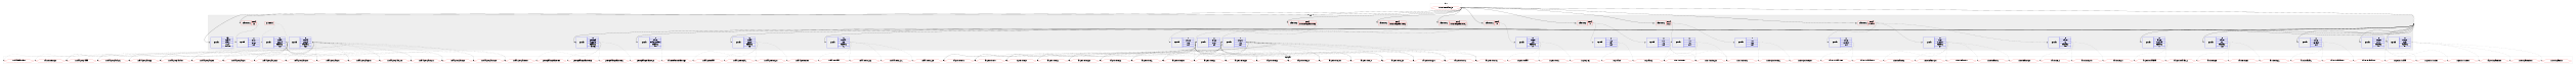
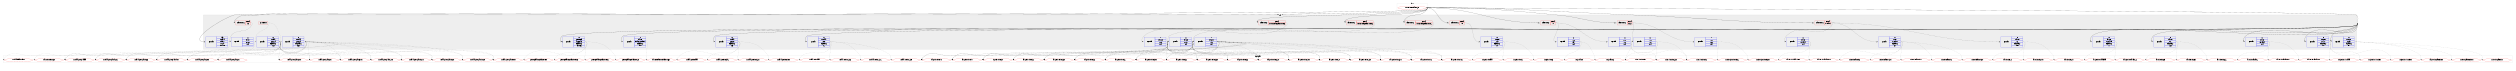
  digraph {
    compound=true
    concentrate=true
    fontname=Helvetica
    fontsize=10
    newrank=true
    rankdir=TB
    ranksep=1.5
    node [color=red fontname=Helvetica fontsize=10]
    edge [arrowhead=vee headport=w style=dotted tailport=e weight=100]
    n1 [label="sys-libs/libblockdev-2.14-r1" width=4]
    n2 [color=blue label=<<TABLE BORDER="0" CELLBORDER="1" CELLSPACING="0" CELLPADDING="4" WIDTH="220"><TR><TD ROWSPAN="6" CELLPADDING="30">pack_dep</TD></TR><TR><TD WIDTH="110">no</TD></TR><TR><TD>sys-devel</TD></TR><TR><TD>automake</TD></TR><TR><TD>greaterequal</TD></TR><TR><TD>1.16.1</TD></TR></TABLE>> shape=none]
    n3 [color=blue label=<<TABLE BORDER="0" CELLBORDER="1" CELLSPACING="0" CELLPADDING="4" WIDTH="220"><TR><TD ROWSPAN="6" CELLPADDING="30">pack_dep</TD></TR><TR><TD WIDTH="110">no</TD></TR><TR><TD>sys-devel</TD></TR><TR><TD>automake</TD></TR><TR><TD>greaterequal</TD></TR><TR><TD>1.15.1</TD></TR></TABLE>> shape=none]
    n4 [label=<<TABLE BORDER="0" CELLBORDER="1" CELLSPACING="0" CELLPADDING="4"><TR><TD CELLPADDING="10">any_of_group</TD></TR></TABLE>> shape=none]
    n5 [color=blue label=<<TABLE BORDER="0" CELLBORDER="1" CELLSPACING="0" CELLPADDING="4" WIDTH="220"><TR><TD ROWSPAN="6" CELLPADDING="30">pack_dep</TD></TR><TR><TD WIDTH="110">weak</TD></TR><TR><TD>sys-devel</TD></TR><TR><TD>gettext</TD></TR><TR><TD>smaller</TD></TR><TR><TD>0.18.1.1-r3</TD></TR></TABLE>> shape=none]
    n6 [color=blue label=<<TABLE BORDER="0" CELLBORDER="1" CELLSPACING="0" CELLPADDING="4" WIDTH="220"><TR><TD ROWSPAN="6" CELLPADDING="30">pack_dep</TD></TR><TR><TD WIDTH="110">no</TD></TR><TR><TD>dev-util</TD></TR><TR><TD>gtk-doc</TD></TR><TR><TD>none</TD></TR><TR><TD></TD></TR></TABLE>> shape=none]
    n7 [label=<<TABLE BORDER="0" CELLBORDER="1" CELLSPACING="0" CELLPADDING="4"><TR><TD ROWSPAN="3" CELLPADDING="10">use_conditional</TD></TR><TR><TD>positive</TD></TR><TR><TD>doc</TD></TR></TABLE>> shape=none]
    n8 [color=blue label=<<TABLE BORDER="0" CELLBORDER="1" CELLSPACING="0" CELLPADDING="4" WIDTH="220"><TR><TD ROWSPAN="6" CELLPADDING="30">pack_dep</TD></TR><TR><TD WIDTH="110">no</TD></TR><TR><TD>app-portage</TD></TR><TR><TD>elt-patches</TD></TR><TR><TD>greaterequal</TD></TR><TR><TD>20170815</TD></TR></TABLE>> shape=none]
    n9 [color=blue label=<<TABLE BORDER="0" CELLBORDER="1" CELLSPACING="0" CELLPADDING="4" WIDTH="220"><TR><TD ROWSPAN="6" CELLPADDING="30">pack_dep</TD></TR><TR><TD WIDTH="110">no</TD></TR><TR><TD>dev-libs</TD></TR><TR><TD>gobject-introspection</TD></TR><TR><TD>greaterequal</TD></TR><TR><TD>1.3.0</TD></TR></TABLE>> shape=none]
    n10 [color=blue label=<<TABLE BORDER="0" CELLBORDER="1" CELLSPACING="0" CELLPADDING="4" WIDTH="220"><TR><TD ROWSPAN="6" CELLPADDING="30">pack_dep</TD></TR><TR><TD WIDTH="110">no</TD></TR><TR><TD>sys-devel</TD></TR><TR><TD>autoconf</TD></TR><TR><TD>greaterequal</TD></TR><TR><TD>2.69</TD></TR></TABLE>> shape=none]
    n11 [color=blue label=<<TABLE BORDER="0" CELLBORDER="1" CELLSPACING="0" CELLPADDING="4" WIDTH="220"><TR><TD ROWSPAN="6" CELLPADDING="30">pack_dep</TD></TR><TR><TD WIDTH="110">no</TD></TR><TR><TD>sys-devel</TD></TR><TR><TD>libtool</TD></TR><TR><TD>greaterequal</TD></TR><TR><TD>2.4</TD></TR></TABLE>> shape=none]
    n12 [color=blue label=<<TABLE BORDER="0" CELLBORDER="1" CELLSPACING="0" CELLPADDING="4" WIDTH="220"><TR><TD ROWSPAN="6" CELLPADDING="30">pack_dep</TD></TR><TR><TD WIDTH="110">no</TD></TR><TR><TD>dev-libs</TD></TR><TR><TD>nss</TD></TR><TR><TD>greaterequal</TD></TR><TR><TD>3.18.0</TD></TR></TABLE>> shape=none]
    n13 [color=blue label=<<TABLE BORDER="0" CELLBORDER="1" CELLSPACING="0" CELLPADDING="4" WIDTH="220"><TR><TD ROWSPAN="6" CELLPADDING="30">pack_dep</TD></TR><TR><TD WIDTH="110">no</TD></TR><TR><TD>dev-libs</TD></TR><TR><TD>volume_key</TD></TR><TR><TD>none</TD></TR><TR><TD></TD></TR></TABLE>> shape=none]
    n14 [color=blue label=<<TABLE BORDER="0" CELLBORDER="1" CELLSPACING="0" CELLPADDING="4" WIDTH="220"><TR><TD ROWSPAN="6" CELLPADDING="30">pack_dep</TD></TR><TR><TD WIDTH="110">no</TD></TR><TR><TD>sys-fs</TD></TR><TR><TD>cryptsetup</TD></TR><TR><TD>greaterequal</TD></TR><TR><TD>1.6.7</TD></TR></TABLE>> shape=none]
    n15 [label=<<TABLE BORDER="0" CELLBORDER="1" CELLSPACING="0" CELLPADDING="4"><TR><TD ROWSPAN="3" CELLPADDING="10">use_conditional</TD></TR><TR><TD>positive</TD></TR><TR><TD>cryptsetup</TD></TR></TABLE>> shape=none]
    n16 [color=blue label=<<TABLE BORDER="0" CELLBORDER="1" CELLSPACING="0" CELLPADDING="4" WIDTH="220"><TR><TD ROWSPAN="6" CELLPADDING="30">pack_dep</TD></TR><TR><TD WIDTH="110">no</TD></TR><TR><TD>sys-fs</TD></TR><TR><TD>dmraid</TD></TR><TR><TD>none</TD></TR><TR><TD></TD></TR></TABLE>> shape=none]
    n17 [color=blue label=<<TABLE BORDER="0" CELLBORDER="1" CELLSPACING="0" CELLPADDING="4" WIDTH="220"><TR><TD ROWSPAN="6" CELLPADDING="30">pack_dep</TD></TR><TR><TD WIDTH="110">no</TD></TR><TR><TD>sys-fs</TD></TR><TR><TD>lvm2</TD></TR><TR><TD>none</TD></TR><TR><TD></TD></TR></TABLE>> shape=none]
    n18 [label=<<TABLE BORDER="0" CELLBORDER="1" CELLSPACING="0" CELLPADDING="4"><TR><TD ROWSPAN="3" CELLPADDING="10">use_conditional</TD></TR><TR><TD>positive</TD></TR><TR><TD>dmraid</TD></TR></TABLE>> shape=none]
    n19 [color=blue label=<<TABLE BORDER="0" CELLBORDER="1" CELLSPACING="0" CELLPADDING="4" WIDTH="220"><TR><TD ROWSPAN="6" CELLPADDING="30">pack_dep</TD></TR><TR><TD WIDTH="110">no</TD></TR><TR><TD>sys-apps</TD></TR><TR><TD>kmod</TD></TR><TR><TD>greaterequal</TD></TR><TR><TD>19</TD></TR></TABLE>> shape=none]
    n20 [label=<<TABLE BORDER="0" CELLBORDER="1" CELLSPACING="0" CELLPADDING="4"><TR><TD ROWSPAN="3" CELLPADDING="10">use_conditional</TD></TR><TR><TD>positive</TD></TR><TR><TD>kbd</TD></TR></TABLE>> shape=none]
    n21 [color=blue label=<<TABLE BORDER="0" CELLBORDER="1" CELLSPACING="0" CELLPADDING="4" WIDTH="220"><TR><TD ROWSPAN="6" CELLPADDING="30">pack_dep</TD></TR><TR><TD WIDTH="110">no</TD></TR><TR><TD>sys-fs</TD></TR><TR><TD>lvm2</TD></TR><TR><TD>none</TD></TR><TR><TD></TD></TR></TABLE>> shape=none]
    n22 [color=blue label=<<TABLE BORDER="0" CELLBORDER="1" CELLSPACING="0" CELLPADDING="4" WIDTH="220"><TR><TD ROWSPAN="6" CELLPADDING="30">pack_dep</TD></TR><TR><TD WIDTH="110">no</TD></TR><TR><TD>virtual</TD></TR><TR><TD>udev</TD></TR><TR><TD>none</TD></TR><TR><TD></TD></TR></TABLE>> shape=none]
    n23 [label=<<TABLE BORDER="0" CELLBORDER="1" CELLSPACING="0" CELLPADDING="4"><TR><TD ROWSPAN="3" CELLPADDING="10">use_conditional</TD></TR><TR><TD>positive</TD></TR><TR><TD>lvm</TD></TR></TABLE>> shape=none]
    n24 [color=blue label=<<TABLE BORDER="0" CELLBORDER="1" CELLSPACING="0" CELLPADDING="4" WIDTH="220"><TR><TD ROWSPAN="6" CELLPADDING="30">pack_dep</TD></TR><TR><TD WIDTH="110">no</TD></TR><TR><TD>dev-lang</TD></TR><TR><TD>python</TD></TR><TR><TD>none</TD></TR><TR><TD></TD></TR></TABLE>> shape=none]
    n25 [label=<<TABLE BORDER="0" CELLBORDER="1" CELLSPACING="0" CELLPADDING="4"><TR><TD ROWSPAN="3" CELLPADDING="10">use_conditional</TD></TR><TR><TD>positive</TD></TR><TR><TD>python_single_target_python3_4</TD></TR></TABLE>> shape=none]
    n26 [color=blue label=<<TABLE BORDER="0" CELLBORDER="1" CELLSPACING="0" CELLPADDING="4" WIDTH="220"><TR><TD ROWSPAN="6" CELLPADDING="30">pack_dep</TD></TR><TR><TD WIDTH="110">no</TD></TR><TR><TD>dev-lang</TD></TR><TR><TD>python</TD></TR><TR><TD>none</TD></TR><TR><TD></TD></TR></TABLE>> shape=none]
    n27 [label=<<TABLE BORDER="0" CELLBORDER="1" CELLSPACING="0" CELLPADDING="4"><TR><TD ROWSPAN="3" CELLPADDING="10">use_conditional</TD></TR><TR><TD>positive</TD></TR><TR><TD>python_single_target_python3_5</TD></TR></TABLE>> shape=none]
    n28 [color=blue label=<<TABLE BORDER="0" CELLBORDER="1" CELLSPACING="0" CELLPADDING="4" WIDTH="220"><TR><TD ROWSPAN="6" CELLPADDING="30">pack_dep</TD></TR><TR><TD WIDTH="110">no</TD></TR><TR><TD>dev-lang</TD></TR><TR><TD>python</TD></TR><TR><TD>none</TD></TR><TR><TD></TD></TR></TABLE>> shape=none]
    n29 [label=<<TABLE BORDER="0" CELLBORDER="1" CELLSPACING="0" CELLPADDING="4"><TR><TD ROWSPAN="3" CELLPADDING="10">use_conditional</TD></TR><TR><TD>positive</TD></TR><TR><TD>python_single_target_python3_6</TD></TR></TABLE>> shape=none]
    n30 [color=blue label=<<TABLE BORDER="0" CELLBORDER="1" CELLSPACING="0" CELLPADDING="4" WIDTH="220"><TR><TD ROWSPAN="6" CELLPADDING="30">pack_dep</TD></TR><TR><TD WIDTH="110">no</TD></TR><TR><TD>dev-lang</TD></TR><TR><TD>python-exec</TD></TR><TR><TD>greaterequal</TD></TR><TR><TD>2</TD></TR></TABLE>> shape=none]
    n31 [color=blue label=<<TABLE BORDER="0" CELLBORDER="1" CELLSPACING="0" CELLPADDING="4" WIDTH="220"><TR><TD ROWSPAN="6" CELLPADDING="30">pack_dep</TD></TR><TR><TD WIDTH="110">no</TD></TR><TR><TD>dev-libs</TD></TR><TR><TD>glib</TD></TR><TR><TD>greaterequal</TD></TR><TR><TD>2.42.2</TD></TR></TABLE>> shape=none]
    n32 [color=blue label=<<TABLE BORDER="0" CELLBORDER="1" CELLSPACING="0" CELLPADDING="4" WIDTH="220"><TR><TD ROWSPAN="6" CELLPADDING="30">pack_dep</TD></TR><TR><TD WIDTH="110">no</TD></TR><TR><TD>dev-libs</TD></TR><TR><TD>libbytesize</TD></TR><TR><TD>none</TD></TR><TR><TD></TD></TR></TABLE>> shape=none]
    n33 [color=blue label=<<TABLE BORDER="0" CELLBORDER="1" CELLSPACING="0" CELLPADDING="4" WIDTH="220"><TR><TD ROWSPAN="6" CELLPADDING="30">pack_dep</TD></TR><TR><TD WIDTH="110">no</TD></TR><TR><TD>sys-apps</TD></TR><TR><TD>util-linux</TD></TR><TR><TD>greaterequal</TD></TR><TR><TD>2.27</TD></TR></TABLE>> shape=none]
    n34 [color=blue label=<<TABLE BORDER="0" CELLBORDER="1" CELLSPACING="0" CELLPADDING="4" WIDTH="220"><TR><TD ROWSPAN="6" CELLPADDING="30">pack_dep</TD></TR><TR><TD WIDTH="110">no</TD></TR><TR><TD>sys-block</TD></TR><TR><TD>parted</TD></TR><TR><TD>greaterequal</TD></TR><TR><TD>3.1</TD></TR></TABLE>> shape=none]
    n35 [label="sys-devel/automake-1.10.3-r3" width=4]
    n36 [label="sys-devel/automake-1.11.6-r3" width=4]
    n37 [label="sys-devel/automake-1.12.6-r2" width=4]
    n38 [label="sys-devel/automake-1.13.4-r2" width=4]
    n39 [label="sys-devel/automake-1.14.1-r2" width=4]
    n40 [label="sys-devel/automake-1.15.1-r2" width=4]
    n41 [label="sys-devel/automake-1.16-r2" width=4]
    n42 [label="sys-devel/automake-1.16.1-r1" width=4]
-   n43 [label="sys-devel/automake-1.4_p6-r2" width=4]
    n44 [label="sys-devel/automake-1.5-r2" width=4]
    n45 [label="sys-devel/automake-1.6.3-r2" width=4]
    n46 [label="sys-devel/automake-1.7.9-r3" width=4]
    n47 [label="sys-devel/automake-1.8.5-r5" width=4]
    n48 [label="sys-devel/automake-1.9.6-r5" width=4]
    n49 [label="sys-devel/automake-9999" width=4]
    n50 [label="dev-util/gtk-doc-1.25-r1" width=4]
    n51 [label="app-portage/elt-patches-20170317" width=4]
    n52 [label="app-portage/elt-patches-20170422" width=4]
    n53 [label="app-portage/elt-patches-20170815" width=4]
    n54 [label="app-portage/elt-patches-20170826.1" width=4]
    n55 [label="dev-libs/gobject-introspection-1.56.1" width=4]
    n56 [label="sys-devel/autoconf-2.13-r1" width=4]
    n57 [label="sys-devel/autoconf-2.64-r1" width=4]
    n58 [label="sys-devel/autoconf-2.69-r4" width=4]
    n59 [label="sys-devel/autoconf-9999" width=4]
    n60 [label="sys-devel/libtool-2.4.6-r3" width=4]
    n61 [label="sys-devel/libtool-2.4.6-r4" width=4]
    n62 [label="sys-devel/libtool-2.4.6-r5" width=4]
    n63 [label="sys-devel/libtool-9999" width=4]
    n64 [label="sys-devel/gettext-0.19.8.1" width=4]
    n65 [label="dev-libs/nss-3.40.1-r1" width=4]
    n66 [label="dev-libs/nss-3.42" width=4]
    n67 [label="dev-libs/nss-3.42.1" width=4]
    n68 [label="dev-libs/volume_key-0.3.11" width=4]
    n69 [label="dev-libs/volume_key-0.3.12" width=4]
    n70 [label="sys-fs/cryptsetup-1.7.5-r1" width=4]
    n71 [label="sys-fs/cryptsetup-2.0.5" width=4]
    n72 [label="sys-fs/cryptsetup-2.0.5-r1" width=4]
    n73 [label="sys-fs/cryptsetup-2.0.6" width=4]
    n74 [label="sys-fs/cryptsetup-2.1.0" width=4]
    n75 [label="sys-fs/dmraid-1.0.0_rc16-r3" width=4]
    n76 [label="sys-fs/dmraid-1.0.0_rc16-r4" width=4]
    n77 [label="sys-fs/lvm2-2.02.116" width=4]
    n78 [label="sys-fs/lvm2-2.02.145-r2" width=4]
    n79 [label="sys-fs/lvm2-2.02.183" width=4]
-   n80 [label="sys-apps/any-25" width=4]
+   n80 [label="sys-apps/kmod-25" width=4]
    n81 [label="sys-apps/kmod-26" width=4]
    n82 [label="sys-apps/kmod-9999" width=4]
    n83 [label="virtual/udev-215" width=4]
    n84 [label="virtual/udev-217" width=4]
    n85 [label="dev-lang/python-2.7.15" width=4]
    n86 [label="dev-lang/python-2.7.16" width=4]
    n87 [label="dev-lang/python-3.4.5-r1" width=4]
    n88 [label="dev-lang/python-3.4.6-r1" width=4]
    n89 [label="dev-lang/python-3.4.8" width=4]
    n90 [label="dev-lang/python-3.4.8-r1" width=4]
    n91 [label="dev-lang/python-3.5.4-r1" width=4]
    n92 [label="dev-lang/python-3.5.5" width=4]
    n93 [label="dev-lang/python-3.5.5-r1" width=4]
    n94 [label="dev-lang/python-3.5.6" width=4]
    n95 [label="dev-lang/python-3.6.3-r1" width=4]
    n96 [label="dev-lang/python-3.6.4" width=4]
    n97 [label="dev-lang/python-3.6.5" width=4]
    n98 [label="dev-lang/python-3.6.5-r1" width=4]
    n99 [label="dev-lang/python-3.6.6" width=4]
    n100 [label="elt-lang/python-3.6.8" width=4]
    n101 [label="dev-lang/python-3.7.0" width=4]
    n102 [label="dev-lang/python-3.7.2" width=4]
    n103 [label="dev-lang/python-exec-2.4.6" width=4]
    n104 [label="dev-lang/python-exec-9999" width=4]
    n105 [label="dev-libs/glib-2.56.4" width=4]
    n106 [label="dev-libs/glib-2.58.2" width=4]
    n107 [label="dev-libs/glib-2.58.3" width=4]
    n108 [label="dev-libs/libbytesize-1.2-r1" width=4]
    n109 [label="dev-libs/libbytesize-1.3-r1" width=4]
    n110 [label="dev-libs/libbytesize-1.4" width=4]
    n111 [label="sys-apps/util-linux-2.33-r1" width=4]
    n112 [label="sys-apps/util-linux-2.33.1" width=4]
    n113 [label="sys-apps/util-linux-9999" width=4]
    n114 [label="sys-block/parted-3.2-r1" width=4]
    n115 [label="sys-block/parted-3.2_p20-r1" width=4]
    n116 [label="weak-block/parted-3.2_p23" width=4]
    subgraph cluster_1 {
      color=gray
      label=<<i>ebuild</i>>
      rank=same
      n1
    }
    subgraph cluster_2 {
      color=gray
      label=<<i>dependencies</i>>
      subgraph cluster_3 {
        color=gray
        fillcolor="#eeeeee"
        label=<<i>compile</i>>
        style=filled
        subgraph sub_4 {
          color=gray
          fillcolor="#eeeeee"
          label=<<i>compile</i>>
          style=filled
          n4
          subgraph sub_5 {
            color=gray
            fillcolor="#eeeeee"
            label=<<i>compile</i>>
            style=filled
            n2
          }
          subgraph sub_6 {
            color=gray
            fillcolor="#eeeeee"
            label=<<i>compile</i>>
            style=filled
            n3
          }
        }
        subgraph sub_7 {
          color=gray
          fillcolor="#eeeeee"
          label=<<i>compile</i>>
          style=filled
          n5
        }
        subgraph sub_8 {
          color=gray
          fillcolor="#eeeeee"
          label=<<i>compile</i>>
          style=filled
          n7
          subgraph sub_9 {
            color=gray
            fillcolor="#eeeeee"
            label=<<i>compile</i>>
            style=filled
            n6
          }
        }
        subgraph sub_10 {
          color=gray
          fillcolor="#eeeeee"
          label=<<i>compile</i>>
          style=filled
          n8
        }
        subgraph sub_11 {
          color=gray
          fillcolor="#eeeeee"
          label=<<i>compile</i>>
          style=filled
          n9
        }
        subgraph sub_12 {
          color=gray
          fillcolor="#eeeeee"
          label=<<i>compile</i>>
          style=filled
          n10
        }
        subgraph sub_13 {
          color=gray
          fillcolor="#eeeeee"
          label=<<i>compile</i>>
          style=filled
          n11
        }
      }
      subgraph cluster_14 {
        color=gray
        fillcolor="#eeeeee"
        label=<<i>compile and run</i>>
        style=filled
        subgraph sub_15 {
          color=gray
          fillcolor="#eeeeee"
          label=<<i>compile and run</i>>
          style=filled
          n15
          subgraph sub_16 {
            color=gray
            fillcolor="#eeeeee"
            label=<<i>compile and run</i>>
            style=filled
            n12
          }
          subgraph sub_17 {
            color=gray
            fillcolor="#eeeeee"
            label=<<i>compile and run</i>>
            style=filled
            n13
          }
          subgraph sub_18 {
            color=gray
            fillcolor="#eeeeee"
            label=<<i>compile and run</i>>
            style=filled
            n14
          }
        }
        subgraph sub_19 {
          color=gray
          fillcolor="#eeeeee"
          label=<<i>compile and run</i>>
          style=filled
          n18
          subgraph sub_20 {
            color=gray
            fillcolor="#eeeeee"
            label=<<i>compile and run</i>>
            style=filled
            n16
          }
          subgraph sub_21 {
            color=gray
            fillcolor="#eeeeee"
            label=<<i>compile and run</i>>
            style=filled
            n17
          }
        }
        subgraph sub_22 {
          color=gray
          fillcolor="#eeeeee"
          label=<<i>compile and run</i>>
          style=filled
          n20
          subgraph sub_23 {
            color=gray
            fillcolor="#eeeeee"
            label=<<i>compile and run</i>>
            style=filled
            n19
          }
        }
        subgraph sub_24 {
          color=gray
          fillcolor="#eeeeee"
          label=<<i>compile and run</i>>
          style=filled
          n23
          subgraph sub_25 {
            color=gray
            fillcolor="#eeeeee"
            label=<<i>compile and run</i>>
            style=filled
            n21
          }
          subgraph sub_26 {
            color=gray
            fillcolor="#eeeeee"
            label=<<i>compile and run</i>>
            style=filled
            n22
          }
        }
        subgraph sub_27 {
          color=gray
          fillcolor="#eeeeee"
          label=<<i>compile and run</i>>
          style=filled
          n25
          subgraph sub_28 {
            color=gray
            fillcolor="#eeeeee"
            label=<<i>compile and run</i>>
            style=filled
            n24
          }
        }
        subgraph sub_29 {
          color=gray
          fillcolor="#eeeeee"
          label=<<i>compile and run</i>>
          style=filled
          n27
          subgraph sub_30 {
            color=gray
            fillcolor="#eeeeee"
            label=<<i>compile and run</i>>
            style=filled
            n26
          }
        }
        subgraph sub_31 {
          color=gray
          fillcolor="#eeeeee"
          label=<<i>compile and run</i>>
          style=filled
          n29
          subgraph sub_32 {
            color=gray
            fillcolor="#eeeeee"
            label=<<i>compile and run</i>>
            style=filled
            n28
          }
        }
        subgraph sub_33 {
          color=gray
          fillcolor="#eeeeee"
          label=<<i>compile and run</i>>
          style=filled
          n30
        }
        subgraph sub_34 {
          color=gray
          fillcolor="#eeeeee"
          label=<<i>compile and run</i>>
          style=filled
          n31
        }
        subgraph sub_35 {
          color=gray
          fillcolor="#eeeeee"
          label=<<i>compile and run</i>>
          style=filled
          n32
        }
        subgraph sub_36 {
          color=gray
          fillcolor="#eeeeee"
          label=<<i>compile and run</i>>
          style=filled
          n33
        }
        subgraph sub_37 {
          color=gray
          fillcolor="#eeeeee"
          label=<<i>compile and run</i>>
          style=filled
          n34
        }
      }
      subgraph cluster_38 {
        color=gray
        fillcolor="#eeeeee"
        label=<<i>run</i>>
        style=filled
      }
    }
    subgraph cluster_39 {
      color=gray
      label=<<i>candidates</i>>
      rank=same
      subgraph sub_40 {
        color=black
        label=<<i>candidates</i>>
        nodesep=1
        rank=same
        n35
        n36
        n37
        n38
        n39
        n40
        n41
        n42
-       n43
        n44
        n45
        n46
        n47
        n48
        n49
      }
      subgraph sub_41 {
        color=black
        label=<<i>candidates</i>>
        nodesep=1
        rank=same
        n35
        n36
        n37
        n38
        n39
        n40
        n41
        n42
-       n43
        n44
        n45
        n46
        n47
        n48
        n49
      }
      subgraph sub_42 {
        color=black
        label=<<i>candidates</i>>
        nodesep=1
        rank=same
        n50
      }
      subgraph sub_43 {
        color=black
        label=<<i>candidates</i>>
        nodesep=1
        rank=same
        n51
        n52
        n53
        n54
      }
      subgraph sub_44 {
        color=black
        label=<<i>candidates</i>>
        nodesep=1
        rank=same
        n55
      }
      subgraph sub_45 {
        color=black
        label=<<i>candidates</i>>
        nodesep=1
        rank=same
        n56
        n57
        n58
        n59
      }
      subgraph sub_46 {
        color=black
        label=<<i>candidates</i>>
        nodesep=1
        rank=same
        n60
        n61
        n62
        n63
      }
      subgraph sub_47 {
        color=black
        label=<<i>candidates</i>>
        nodesep=1
        rank=same
        n64
      }
      subgraph sub_48 {
        color=black
        label=<<i>candidates</i>>
        nodesep=1
        rank=same
        n65
        n66
        n67
      }
      subgraph sub_49 {
        color=black
        label=<<i>candidates</i>>
        nodesep=1
        rank=same
        n68
        n69
      }
      subgraph sub_50 {
        color=black
        label=<<i>candidates</i>>
        nodesep=1
        rank=same
        n70
        n71
        n72
        n73
        n74
      }
      subgraph sub_51 {
        color=black
        label=<<i>candidates</i>>
        nodesep=1
        rank=same
        n75
        n76
      }
      subgraph sub_52 {
        color=black
        label=<<i>candidates</i>>
        nodesep=1
        rank=same
        n77
        n78
        n79
      }
      subgraph sub_53 {
        color=black
        label=<<i>candidates</i>>
        nodesep=1
        rank=same
        n80
        n81
        n82
      }
      subgraph sub_54 {
        color=black
        label=<<i>candidates</i>>
        nodesep=1
        rank=same
        n77
        n78
        n79
      }
      subgraph sub_55 {
        color=black
        label=<<i>candidates</i>>
        nodesep=1
        rank=same
        n83
        n84
      }
      subgraph sub_56 {
        color=black
        label=<<i>candidates</i>>
        nodesep=1
        rank=same
        n85
        n86
        n87
        n88
        n89
        n90
        n91
        n92
        n93
        n94
        n95
        n96
        n97
        n98
        n99
        n100
        n101
        n102
      }
      subgraph sub_57 {
        color=black
        label=<<i>candidates</i>>
        nodesep=1
        rank=same
        n85
        n86
        n87
        n88
        n89
        n90
        n91
        n92
        n93
        n94
        n95
        n96
        n97
        n98
        n99
        n100
        n101
        n102
      }
      subgraph sub_58 {
        color=black
        label=<<i>candidates</i>>
        nodesep=1
        rank=same
        n85
        n86
        n87
        n88
        n89
        n90
        n91
        n92
        n93
        n94
        n95
        n96
        n97
        n98
        n99
        n100
        n101
        n102
      }
      subgraph sub_59 {
        color=black
        label=<<i>candidates</i>>
        nodesep=1
        rank=same
        n103
        n104
      }
      subgraph sub_60 {
        color=black
        label=<<i>candidates</i>>
        nodesep=1
        rank=same
        n105
        n106
        n107
      }
      subgraph sub_61 {
        color=black
        label=<<i>candidates</i>>
        nodesep=1
        rank=same
        n108
        n109
        n110
      }
      subgraph sub_62 {
        color=black
        label=<<i>candidates</i>>
        nodesep=1
        rank=same
        n111
        n112
        n113
      }
      subgraph sub_63 {
        color=black
        label=<<i>candidates</i>>
        nodesep=1
        rank=same
        n114
        n115
        n116
      }
    }
    n1 -> n5 [style=solid weight=20]
    n1 -> n7 [style=solid weight=20]
    n1 -> n8 [style=solid weight=20]
    n1 -> n9 [style=solid weight=20]
    n1 -> n10 [style=solid weight=20]
    n1 -> n11 [style=solid weight=20]
    n1 -> n15 [arrowhead=odotvee style=solid weight=20]
    n1 -> n18 [arrowhead=odotvee style=solid weight=20]
    n1 -> n20 [arrowhead=odotvee style=solid weight=20]
    n1 -> n23 [arrowhead=odotvee style=solid weight=20]
    n1 -> n25 [arrowhead=odotvee style=solid weight=20]
    n1 -> n27 [arrowhead=odotvee style=solid weight=20]
    n1 -> n29 [arrowhead=odotvee style=solid weight=20]
    n1 -> n30 [arrowhead=odotvee style=solid weight=20]
    n1 -> n31 [arrowhead=odotvee style=solid weight=20]
    n1 -> n32 [arrowhead=odotvee style=solid weight=20]
    n1 -> n33 [arrowhead=odotvee style=solid weight=20]
    n1 -> n34 [arrowhead=odotvee style=solid weight=20]
    n2 -> n35
    n2 -> n36
    n2 -> n37
    n2 -> n38
    n2 -> n39
    n2 -> n40
    n2 -> n41
    n2 -> n42
-   n2 -> n43
    n2 -> n44
    n2 -> n45
    n2 -> n46
    n2 -> n47
    n2 -> n48
    n2 -> n49
    n3 -> n35
    n3 -> n36
    n3 -> n37
    n3 -> n38
    n3 -> n39
    n3 -> n40
    n3 -> n41
    n3 -> n42
-   n3 -> n43
    n3 -> n44
    n3 -> n45
    n3 -> n46
    n3 -> n47
    n3 -> n48
    n3 -> n49
    n4 -> n2 [arrowhead=oinv weight=20]
    n4 -> n3 [arrowhead=oinv weight=20]
    n5 -> n64
    n6 -> n50
    n7 -> n6 [style=dashed weight=20]
    n8 -> n51
    n8 -> n52
    n8 -> n53
    n8 -> n54
    n9 -> n55
    n10 -> n56
    n10 -> n57
    n10 -> n58
    n10 -> n59
    n11 -> n60
    n11 -> n61
    n11 -> n62
    n11 -> n63
    n12 -> n65
    n12 -> n66
    n12 -> n67
    n13 -> n68
    n13 -> n69
    n14 -> n70
    n14 -> n71
    n14 -> n72
    n14 -> n73
    n14 -> n74
    n15 -> n12 [style=dashed weight=20]
    n15 -> n13 [style=dashed weight=20]
    n15 -> n14 [style=dashed weight=20]
    n16 -> n75
    n16 -> n76
    n17 -> n77
    n17 -> n78
    n17 -> n79
    n18 -> n16 [style=dashed weight=20]
    n18 -> n17 [style=dashed weight=20]
    n19 -> n80
    n19 -> n81
    n19 -> n82
    n20 -> n19 [style=dashed weight=20]
    n21 -> n77
    n21 -> n78
    n21 -> n79
    n22 -> n83
    n22 -> n84
    n23 -> n21 [style=dashed weight=20]
    n23 -> n22 [style=dashed weight=20]
    n24 -> n85
    n24 -> n86
    n24 -> n87
    n24 -> n88
    n24 -> n89
    n24 -> n90
    n24 -> n91
    n24 -> n92
    n24 -> n93
    n24 -> n94
    n24 -> n95
    n24 -> n96
    n24 -> n97
    n24 -> n98
    n24 -> n99
    n24 -> n100
    n24 -> n101
    n24 -> n102
    n25 -> n24 [style=dashed weight=20]
    n26 -> n85
    n26 -> n86
    n26 -> n87
    n26 -> n88
    n26 -> n89
    n26 -> n90
    n26 -> n91
    n26 -> n92
    n26 -> n93
    n26 -> n94
    n26 -> n95
    n26 -> n96
    n26 -> n97
    n26 -> n98
    n26 -> n99
    n26 -> n100
    n26 -> n101
    n26 -> n102
    n27 -> n26 [style=dashed weight=20]
    n28 -> n85
    n28 -> n86
    n28 -> n87
    n28 -> n88
    n28 -> n89
    n28 -> n90
    n28 -> n91
    n28 -> n92
    n28 -> n93
    n28 -> n94
    n28 -> n95
    n28 -> n96
    n28 -> n97
    n28 -> n98
    n28 -> n99
    n28 -> n100
    n28 -> n101
    n28 -> n102
    n29 -> n28 [style=dashed weight=20]
    n30 -> n103
    n30 -> n104
    n31 -> n105
    n31 -> n106
    n31 -> n107
    n32 -> n108
    n32 -> n109
    n32 -> n110
    n33 -> n111
    n33 -> n112
    n33 -> n113
    n34 -> n114
    n34 -> n115
    n34 -> n116
  }
